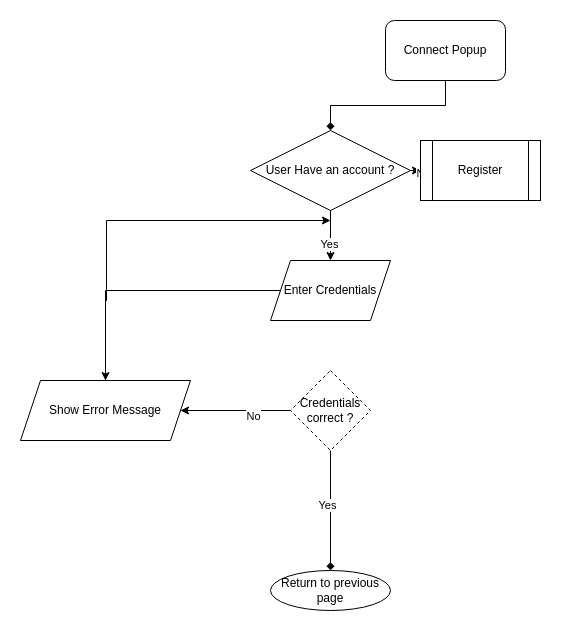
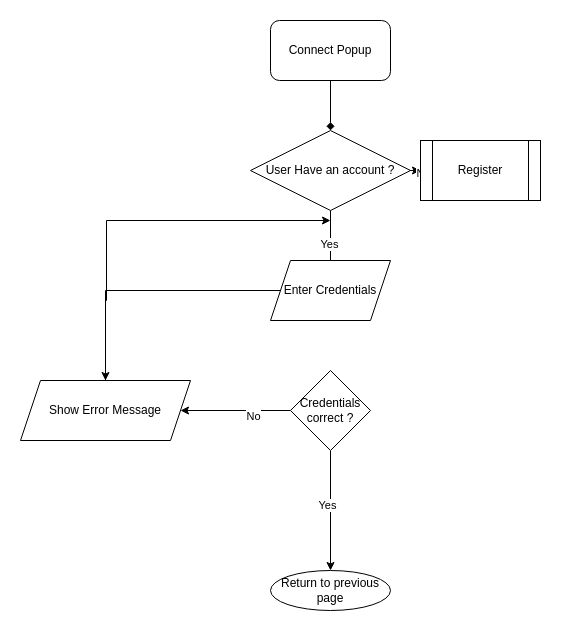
  <mxCell id="0" />
  <mxCell id="1" parent="0" />
  <mxCell id="2" style="edgeStyle=orthogonalEdgeStyle;rounded=0;orthogonalLoop=1;jettySize=auto;html=1;endArrow=diamond;" parent="1" source="3" target="8" edge="1"><mxGeometry relative="1" as="geometry" /></mxCell>
- <mxCell id="3" value="Connect Popup" style="rounded=1;whiteSpace=wrap;html=1;" parent="1" vertex="1"><mxGeometry x="385" y="20" width="120" height="60" as="geometry" /></mxCell>
- <mxCell id="4" style="edgeStyle=orthogonalEdgeStyle;rounded=0;orthogonalLoop=1;jettySize=auto;html=1;" parent="1" source="8" target="11" edge="1"><mxGeometry relative="1" as="geometry" /></mxCell>
+ <mxCell id="3" value="Connect Popup" style="rounded=1;whiteSpace=wrap;html=1;" parent="1" vertex="1"><mxGeometry x="270" y="20" width="120" height="60" as="geometry" /></mxCell>
+ <mxCell id="4" style="edgeStyle=orthogonalEdgeStyle;rounded=0;orthogonalLoop=1;jettySize=auto;html=1;endArrow=none;" parent="1" source="8" target="11" edge="1"><mxGeometry relative="1" as="geometry" /></mxCell>
  <mxCell id="5" value="Yes" style="edgeLabel;html=1;align=center;verticalAlign=middle;resizable=0;points=[];" parent="4" vertex="1" connectable="0"><mxGeometry x="0.32" y="-2" relative="1" as="geometry"><mxPoint as="offset" /></mxGeometry></mxCell>
  <mxCell id="6" style="edgeStyle=orthogonalEdgeStyle;rounded=0;orthogonalLoop=1;jettySize=auto;html=1;" parent="1" source="8" target="19" edge="1"><mxGeometry relative="1" as="geometry" /></mxCell>
  <mxCell id="7" value="No" style="edgeLabel;html=1;align=center;verticalAlign=middle;resizable=0;points=[];" parent="6" vertex="1" connectable="0"><mxGeometry x="-0.2" y="2" relative="1" as="geometry"><mxPoint as="offset" /></mxGeometry></mxCell>
  <mxCell id="8" value="User Have an account ?" style="rhombus;whiteSpace=wrap;html=1;" parent="1" vertex="1"><mxGeometry x="250" y="130" width="160" height="80" as="geometry" /></mxCell>
  <mxCell id="9" value="Return to previous page" style="ellipse;whiteSpace=wrap;html=1;" parent="1" vertex="1"><mxGeometry x="270" y="570" width="120" height="40" as="geometry" /></mxCell>
  <mxCell id="10" style="edgeStyle=orthogonalEdgeStyle;rounded=0;orthogonalLoop=1;jettySize=auto;html=1;" parent="1" source="11" target="18" edge="1"><mxGeometry relative="1" as="geometry" /></mxCell>
  <mxCell id="11" value="Enter Credentials" style="shape=parallelogram;perimeter=parallelogramPerimeter;whiteSpace=wrap;html=1;fixedSize=1;" parent="1" vertex="1"><mxGeometry x="270" y="260" width="120" height="60" as="geometry" /></mxCell>
- <mxCell id="12" style="edgeStyle=orthogonalEdgeStyle;rounded=0;orthogonalLoop=1;jettySize=auto;html=1;endArrow=diamond;" parent="1" source="16" target="9" edge="1"><mxGeometry relative="1" as="geometry" /></mxCell>
+ <mxCell id="12" style="edgeStyle=orthogonalEdgeStyle;rounded=0;orthogonalLoop=1;jettySize=auto;html=1;" parent="1" source="16" target="9" edge="1"><mxGeometry relative="1" as="geometry" /></mxCell>
  <mxCell id="13" value="Yes" style="edgeLabel;html=1;align=center;verticalAlign=middle;resizable=0;points=[];" parent="12" vertex="1" connectable="0"><mxGeometry x="-0.1" y="-4" relative="1" as="geometry"><mxPoint as="offset" /></mxGeometry></mxCell>
  <mxCell id="14" style="edgeStyle=orthogonalEdgeStyle;rounded=0;orthogonalLoop=1;jettySize=auto;html=1;" parent="1" source="16" target="18" edge="1"><mxGeometry relative="1" as="geometry"><mxPoint x="180" y="410" as="targetPoint" /></mxGeometry></mxCell>
  <mxCell id="15" value="No" style="edgeLabel;html=1;align=center;verticalAlign=middle;resizable=0;points=[];" parent="14" vertex="1" connectable="0"><mxGeometry x="-0.309" y="5" relative="1" as="geometry"><mxPoint as="offset" /></mxGeometry></mxCell>
- <mxCell id="16" value="Credentials correct ?" style="rhombus;whiteSpace=wrap;html=1;dashed=1;" parent="1" vertex="1"><mxGeometry x="290" y="370" width="80" height="80" as="geometry" /></mxCell>
+ <mxCell id="16" value="Credentials correct ?" style="rhombus;whiteSpace=wrap;html=1;" parent="1" vertex="1"><mxGeometry x="290" y="370" width="80" height="80" as="geometry" /></mxCell>
  <mxCell id="17" style="edgeStyle=orthogonalEdgeStyle;rounded=0;orthogonalLoop=1;jettySize=auto;html=1;exitX=0.5;exitY=0;exitDx=0;exitDy=0;" parent="1" source="18" edge="1"><mxGeometry relative="1" as="geometry"><mxPoint x="330" y="220" as="targetPoint" /><Array as="points"><mxPoint x="105" y="300" /><mxPoint x="106" y="300" /></Array></mxGeometry></mxCell>
  <mxCell id="18" value="Show Error Message" style="shape=parallelogram;perimeter=parallelogramPerimeter;whiteSpace=wrap;html=1;fixedSize=1;" parent="1" vertex="1"><mxGeometry x="20" y="380" width="170" height="60" as="geometry" /></mxCell>
  <mxCell id="19" value="Register" style="shape=process;whiteSpace=wrap;html=1;backgroundOutline=1;" parent="1" vertex="1"><mxGeometry x="420" y="140" width="120" height="60" as="geometry" /></mxCell>
